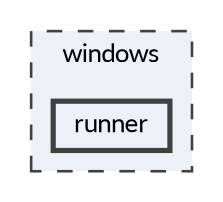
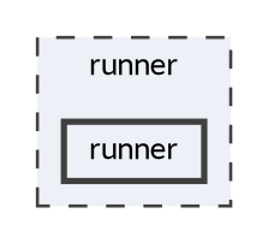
  digraph {
    compound=true
    fontname=Lato
    n1 [color=grey25 fillcolor="#edf0f7" fontname=Lato fontsize=10 height=0.2 label=runner shape=box style="filled,bold" width=0.4]
    subgraph cluster_1 {
      bgcolor="#edf0f7"
      fontsize=10
-     label=windows
+     label=runner
      pencolor=grey25
      style="filled,dashed"
      n1
    }
  }
